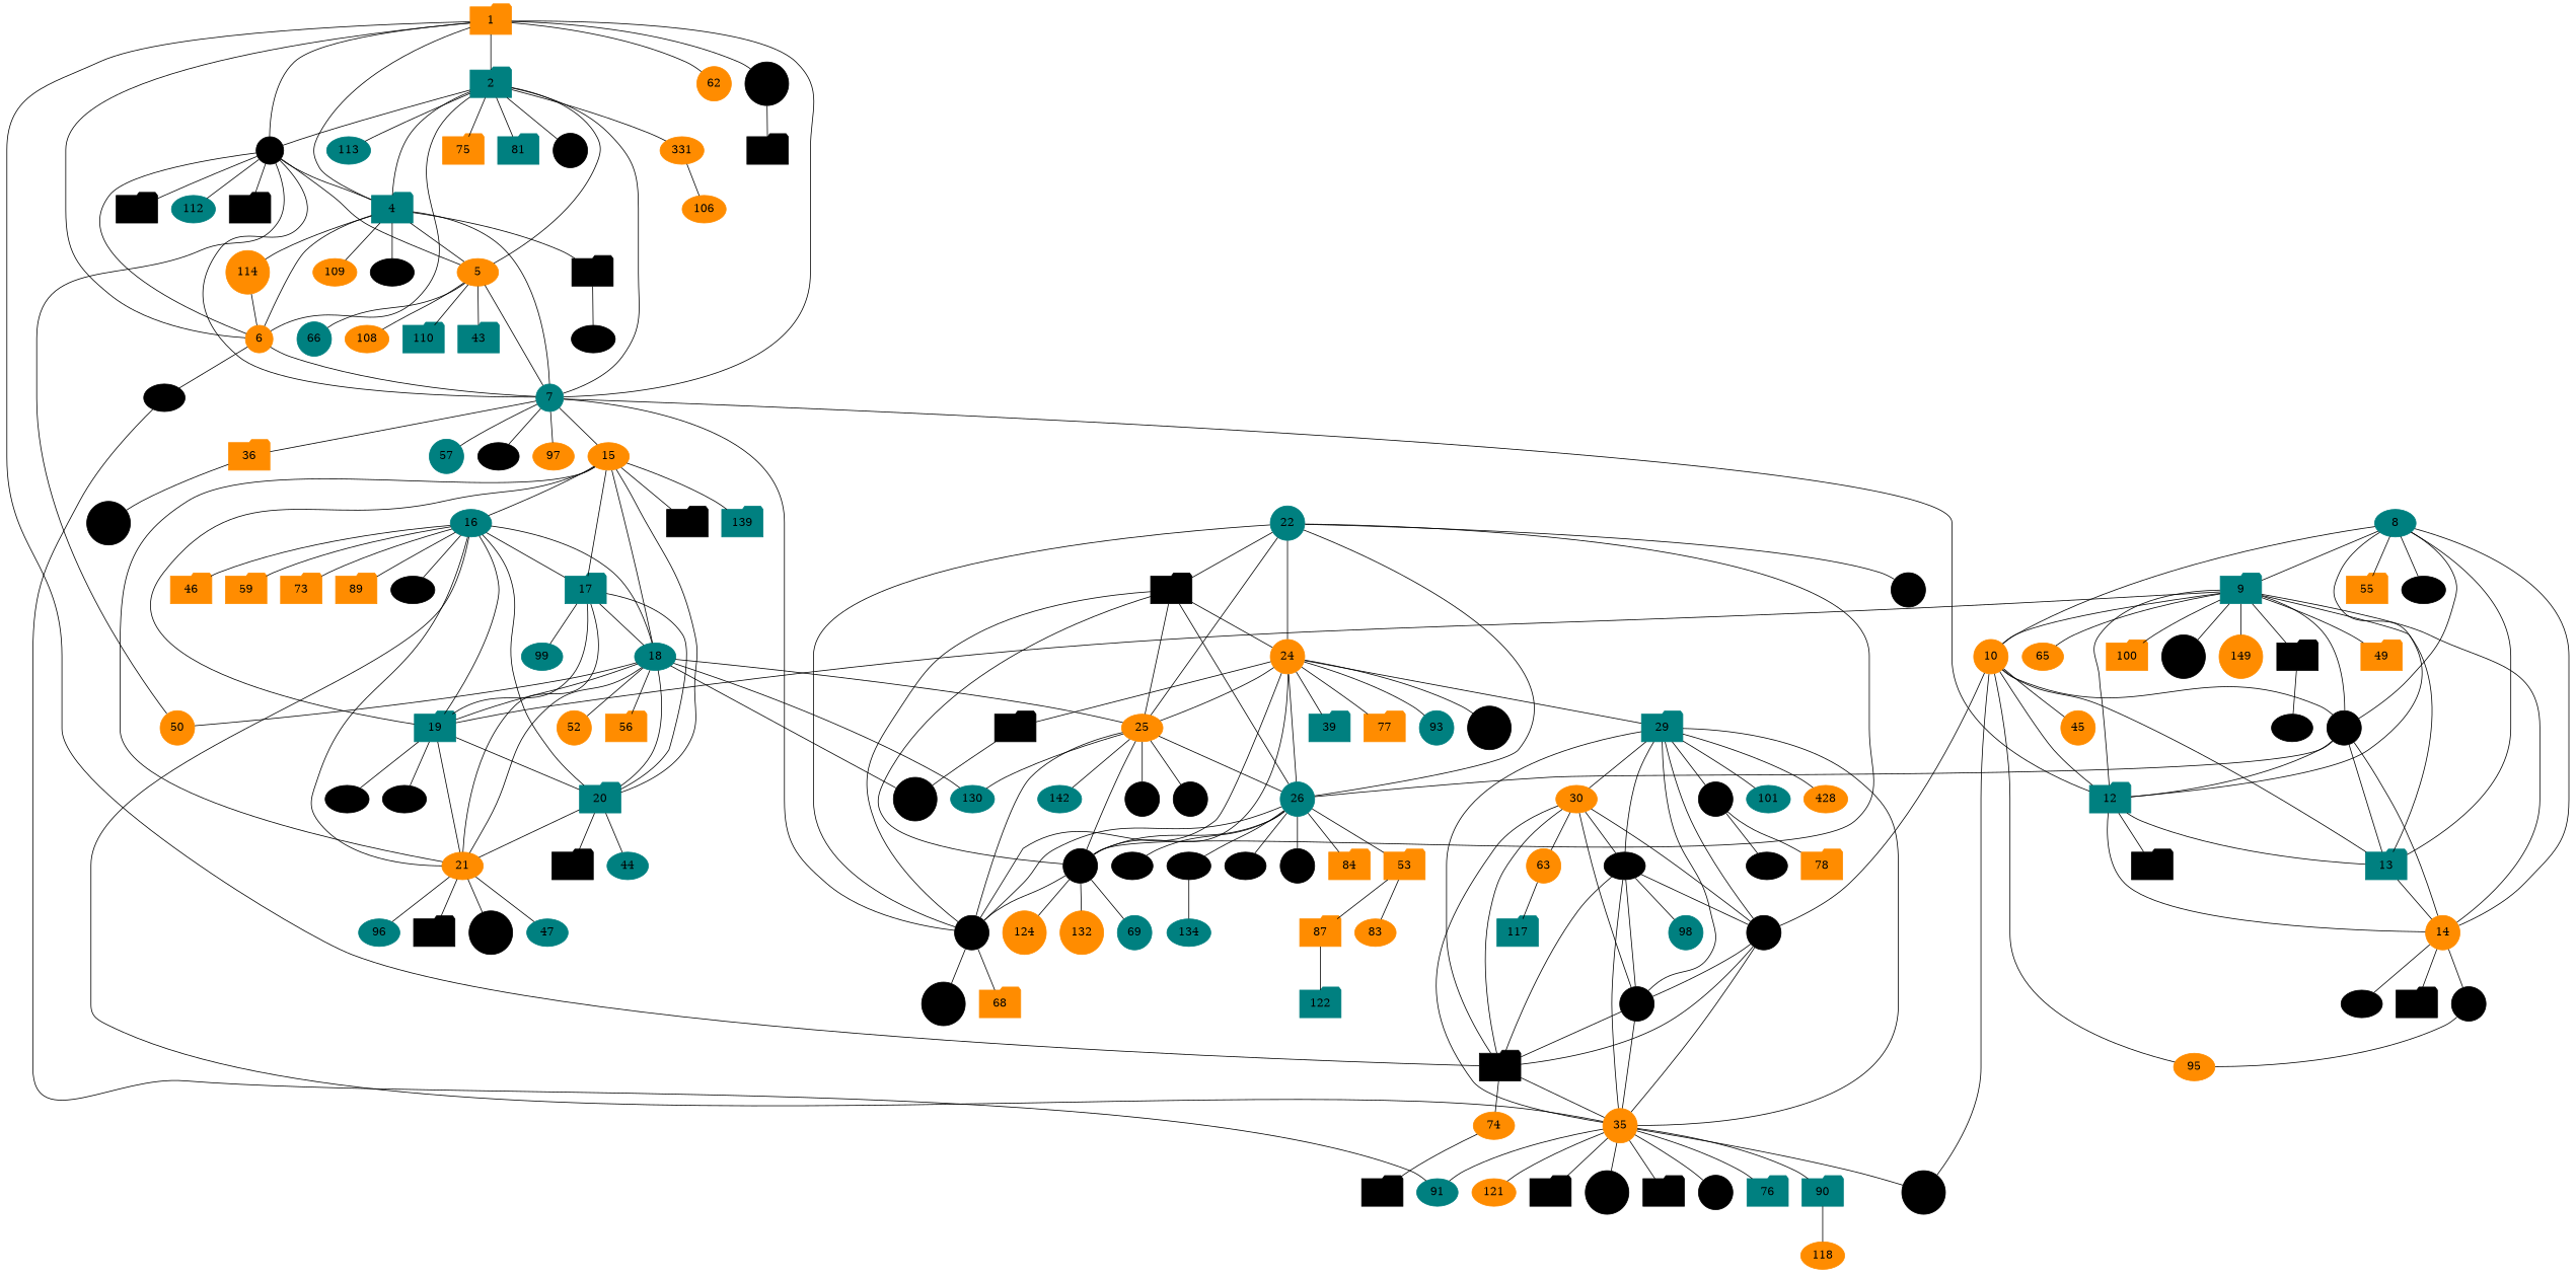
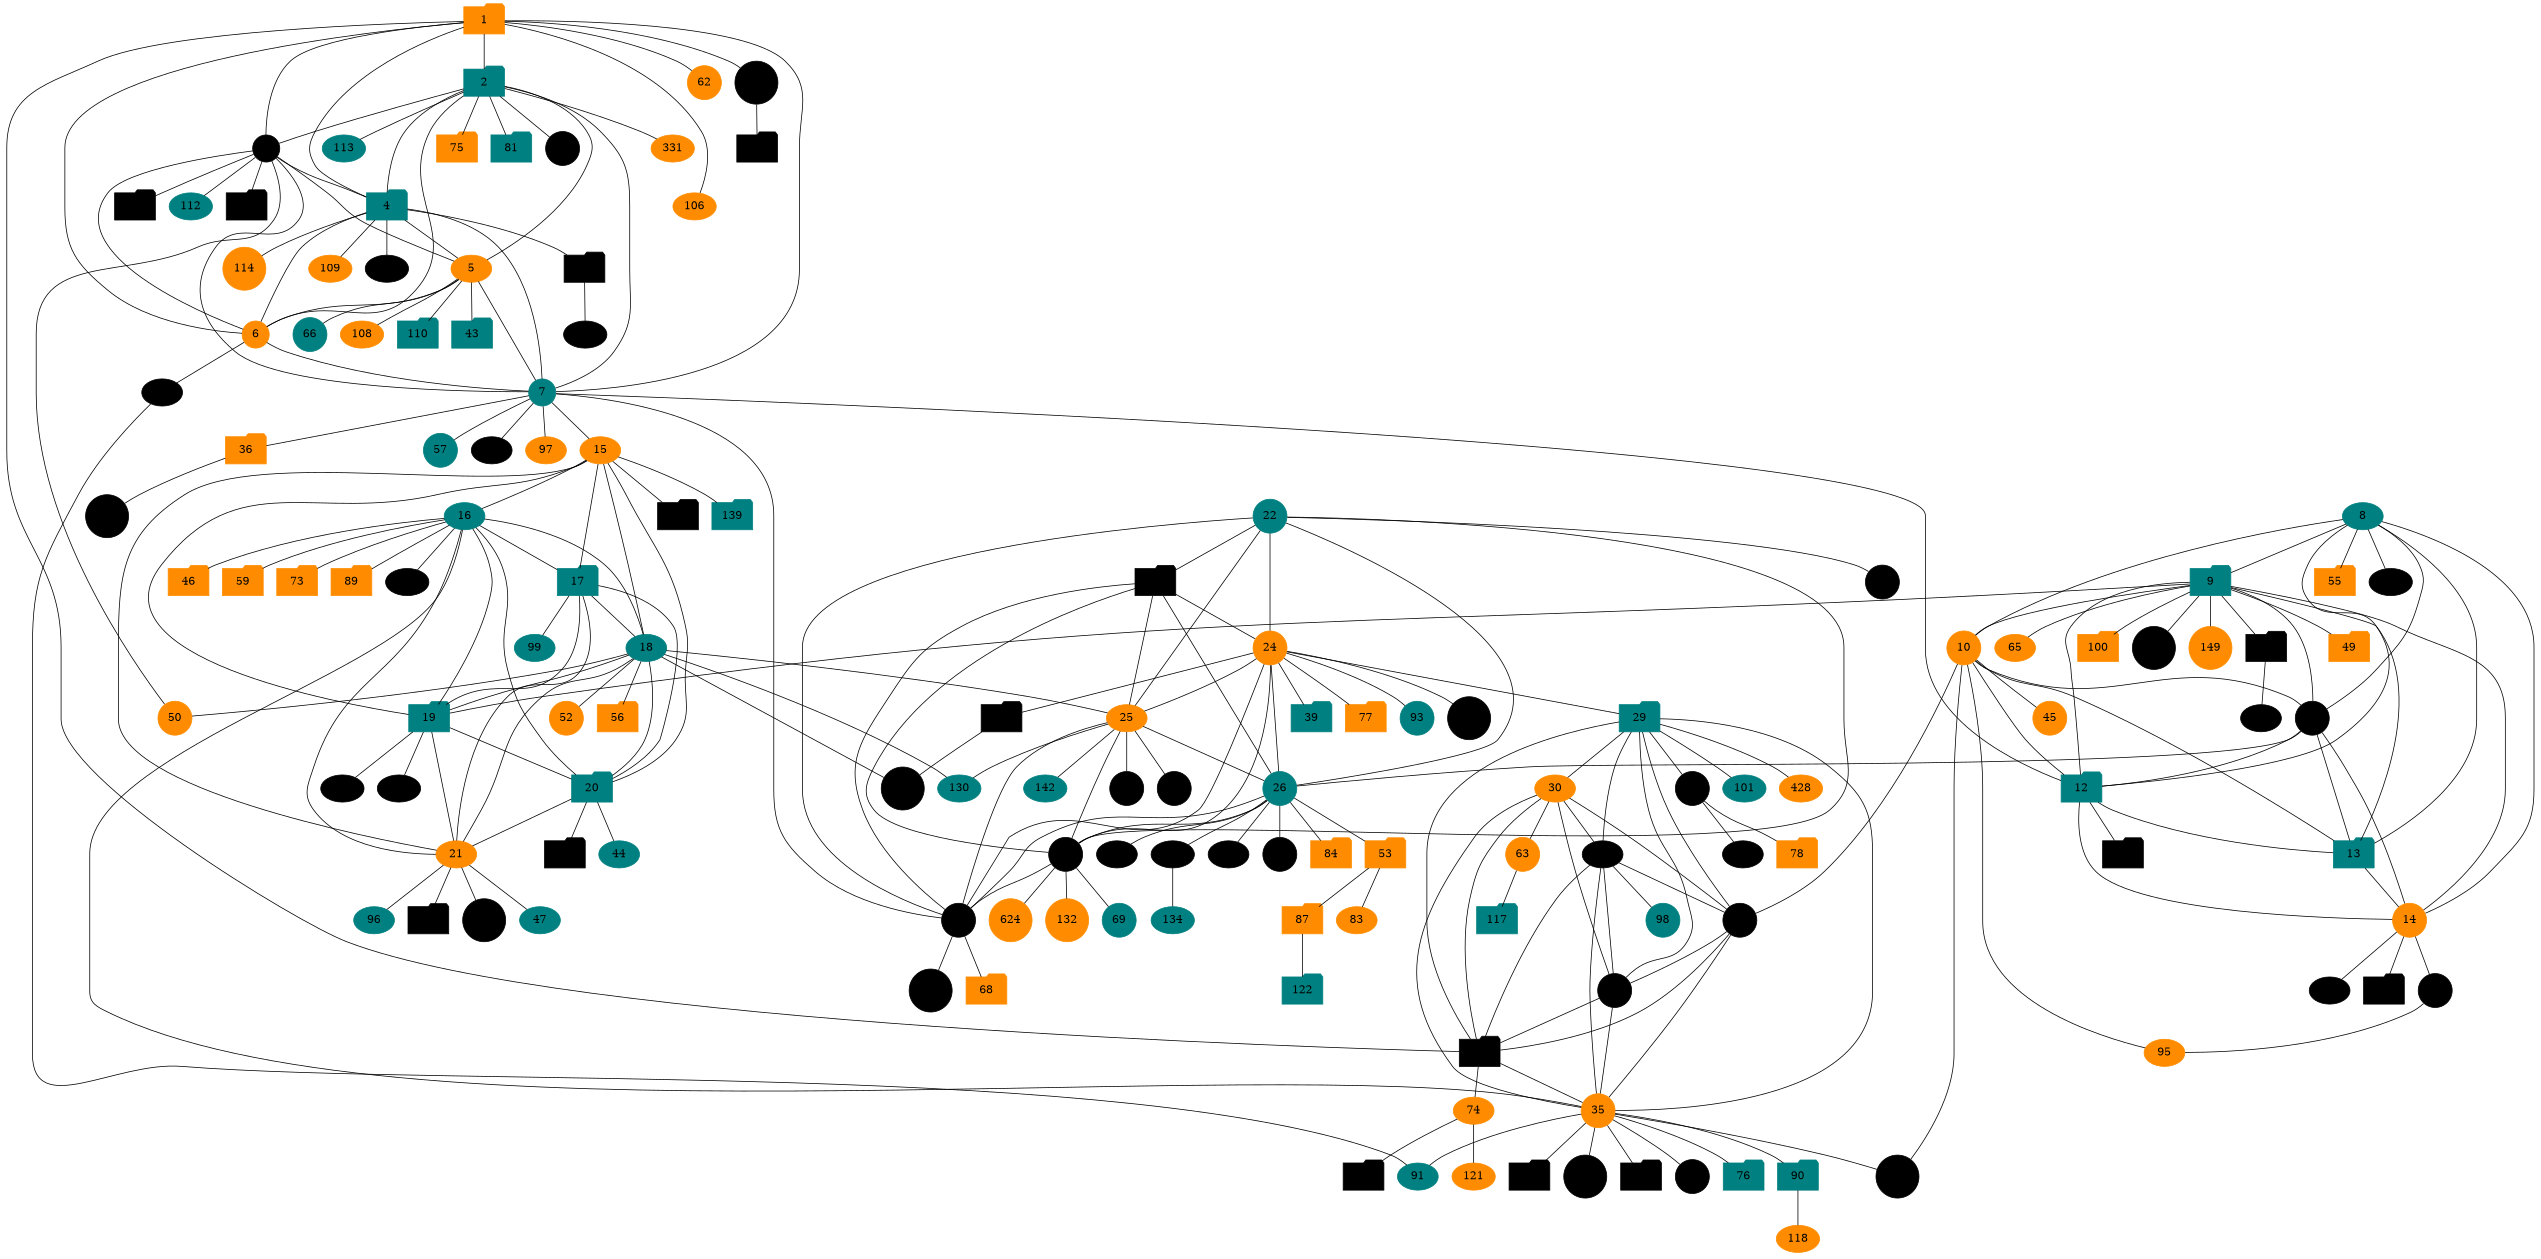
  graph {
    node [color=black shape=folder style=filled]
    1 [color=darkorange]
    2 [color=teal]
    3 [shape=circle]
    4 [color=teal]
    6 [color=darkorange shape=circle]
    7 [color=teal shape=circle]
    34
    62 [color=darkorange shape=circle]
    103 [shape=circle]
    106 [color=darkorange shape=ellipse]
    5 [color=darkorange shape=ellipse]
    75 [color=darkorange]
    81 [color=teal]
    94 [shape=circle]
    113 [color=teal shape=ellipse]
    n16 [color=darkorange label=331 shape=ellipse]
    50 [color=darkorange shape=circle]
    79
    112 [color=teal shape=ellipse]
    140
    70
    109 [color=darkorange shape=ellipse]
    114 [color=darkorange shape=circle]
    133 [shape=ellipse]
    43 [color=teal]
    66 [color=teal shape=circle]
    108 [color=darkorange shape=ellipse]
    110 [color=teal]
    51 [shape=ellipse]
    12 [color=teal]
    15 [color=darkorange shape=ellipse]
    28 [shape=circle]
    36 [color=darkorange]
    57 [color=teal shape=circle]
    71 [shape=ellipse]
    97 [color=darkorange shape=ellipse]
    35 [color=darkorange shape=circle]
    74 [color=darkorange shape=ellipse]
    136
    141 [shape=ellipse]
    91 [color=teal shape=ellipse]
    13 [color=teal]
    14 [color=darkorange shape=circle]
    41
    19 [color=teal]
    16 [color=teal shape=ellipse]
    17 [color=teal]
    18 [color=teal shape=ellipse]
    20 [color=teal]
    21 [color=darkorange shape=ellipse]
    37
    139 [color=teal]
    68 [color=darkorange]
    135 [shape=circle]
    115 [shape=circle]
    8 [color=teal shape=ellipse]
    9 [color=teal]
    10 [color=darkorange shape=circle]
    11 [shape=circle]
    55 [color=darkorange]
    125 [shape=ellipse]
    49 [color=darkorange]
    65 [color=darkorange shape=ellipse]
    82
    100 [color=darkorange]
    126 [shape=circle]
    n67 [color=darkorange label=149 shape=circle]
    32 [shape=circle]
    45 [color=darkorange shape=circle]
    104 [shape=circle]
    95 [color=darkorange shape=ellipse]
    26 [color=teal shape=circle]
    60
    61 [shape=circle]
    80 [shape=ellipse]
    123 [shape=ellipse]
    137 [shape=ellipse]
    92 [shape=ellipse]
    33 [shape=circle]
    27 [shape=circle]
    53 [color=darkorange]
    58 [shape=ellipse]
    64 [shape=circle]
    84 [color=darkorange]
    85 [shape=ellipse]
    111 [shape=ellipse]
    46 [color=darkorange]
    59 [color=darkorange]
    73 [color=darkorange]
    89 [color=darkorange]
    119 [shape=ellipse]
    99 [color=teal shape=ellipse]
    25 [color=darkorange shape=ellipse]
    52 [color=darkorange shape=circle]
    56 [color=darkorange]
    116 [shape=circle]
    130 [color=teal shape=ellipse]
    40
    44 [color=teal shape=ellipse]
    47 [color=teal shape=ellipse]
    96 [color=teal shape=ellipse]
    120
    138 [shape=circle]
    38
    54 [shape=circle]
    76 [color=teal]
    90 [color=teal]
    102
    105 [shape=circle]
    121 [color=darkorange shape=ellipse]
    86 [shape=circle]
    88 [shape=circle]
    142 [color=teal shape=ellipse]
    22 [color=teal shape=circle]
    23
    24 [color=darkorange shape=circle]
    48 [shape=circle]
    29 [color=teal]
    39 [color=teal]
    67
    77 [color=darkorange]
    93 [color=teal shape=circle]
    127 [shape=circle]
    69 [color=teal shape=circle]
-   124 [color=darkorange shape=circle]
+   124 [color=darkorange shape=circle label=624]
    132 [color=darkorange shape=circle]
    30 [color=darkorange shape=ellipse]
    31 [shape=ellipse]
    42 [shape=circle]
    101 [color=teal shape=ellipse]
    n131 [color=darkorange label=428 shape=ellipse]
    83 [color=darkorange shape=ellipse]
    87 [color=darkorange]
    134 [color=teal shape=ellipse]
    63 [color=darkorange shape=circle]
    98 [color=teal shape=circle]
    72 [shape=ellipse]
    78 [color=darkorange]
    117 [color=teal]
    107
    118 [color=darkorange shape=ellipse]
    122 [color=teal]
    1 -- 2
    1 -- 3
    1 -- 4
    1 -- 6
    1 -- 7
    1 -- 34
    1 -- 62
    1 -- 103
-   n16 -- 106
+   1 -- 106
    2 -- 3
    2 -- 4
    2 -- 6
    2 -- 7
    2 -- 5
    2 -- 75
    2 -- 81
    2 -- 94
    2 -- 113
    2 -- n16
    3 -- 4
    3 -- 6
    3 -- 7
    3 -- 5
    3 -- 50
    3 -- 79
    3 -- 112
    3 -- 140
    4 -- 6
    4 -- 7
    4 -- 5
    4 -- 70
    4 -- 109
    4 -- 114
    4 -- 133
    6 -- 7
    6 -- 51
    7 -- 12
    7 -- 15
    7 -- 28
    7 -- 36
    7 -- 57
    7 -- 71
    7 -- 97
    34 -- 35
    34 -- 74
    103 -- 136
-   114 -- 6
+   5 -- 6
    5 -- 7
    5 -- 43
    5 -- 66
    5 -- 108
    5 -- 110
    70 -- 141
    51 -- 91
    12 -- 13
    12 -- 14
    12 -- 41
    15 -- 19
    15 -- 16
    15 -- 17
    15 -- 18
    15 -- 20
    15 -- 21
    15 -- 37
    15 -- 139
    28 -- 68
    28 -- 135
    36 -- 115
    35 -- 91
    35 -- 104
    35 -- 38
    35 -- 54
    35 -- 76
    35 -- 90
    35 -- 102
    35 -- 105
-   35 -- 121
+   74 -- 121
    74 -- 107
    13 -- 14
    14 -- 60
    14 -- 61
    14 -- 80
    19 -- 20
    19 -- 21
    19 -- 123
    19 -- 137
    16 -- 35
    16 -- 19
    16 -- 17
    16 -- 18
    16 -- 20
    16 -- 21
    16 -- 46
    16 -- 59
    16 -- 73
    16 -- 89
    16 -- 119
    17 -- 19
    17 -- 18
    17 -- 20
    17 -- 21
    17 -- 99
    18 -- 50
    18 -- 19
    18 -- 20
    18 -- 21
    18 -- 25
    18 -- 52
    18 -- 56
    18 -- 116
    18 -- 130
    20 -- 21
    20 -- 40
    20 -- 44
    21 -- 47
    21 -- 96
    21 -- 120
    21 -- 138
    8 -- 12
    8 -- 13
    8 -- 14
    8 -- 9
    8 -- 10
    8 -- 11
    8 -- 55
    8 -- 125
    9 -- 12
    9 -- 13
    9 -- 14
    9 -- 19
    9 -- 10
    9 -- 11
    9 -- 49
    9 -- 65
    9 -- 82
    9 -- 100
    9 -- 126
    9 -- n67
    10 -- 12
    10 -- 13
    10 -- 11
    10 -- 32
    10 -- 45
    10 -- 104
    10 -- 95
    11 -- 12
    11 -- 13
    11 -- 14
    11 -- 26
    82 -- 92
    32 -- 34
    32 -- 35
    32 -- 33
    26 -- 28
    26 -- 27
    26 -- 53
    26 -- 58
    26 -- 64
    26 -- 84
    26 -- 85
    26 -- 111
    61 -- 95
    33 -- 34
    33 -- 35
    27 -- 28
    27 -- 69
    27 -- 124
    27 -- 132
    53 -- 83
    53 -- 87
    111 -- 134
    25 -- 28
    25 -- 26
    25 -- 27
    25 -- 130
    25 -- 86
    25 -- 88
    25 -- 142
    90 -- 118
    22 -- 28
    22 -- 26
    22 -- 27
    22 -- 25
    22 -- 23
    22 -- 24
    22 -- 48
    23 -- 28
    23 -- 26
    23 -- 27
    23 -- 25
    23 -- 24
    24 -- 28
    24 -- 26
    24 -- 27
    24 -- 25
    24 -- 29
    24 -- 39
    24 -- 67
    24 -- 77
    24 -- 93
    24 -- 127
    29 -- 34
    29 -- 35
    29 -- 32
    29 -- 33
    29 -- 30
    29 -- 31
    29 -- 42
    29 -- 101
    29 -- n131
    67 -- 116
    30 -- 34
    30 -- 35
    30 -- 32
    30 -- 33
    30 -- 31
    30 -- 63
    31 -- 34
    31 -- 35
    31 -- 32
    31 -- 33
    31 -- 98
    42 -- 72
    42 -- 78
    87 -- 122
    63 -- 117
  }
